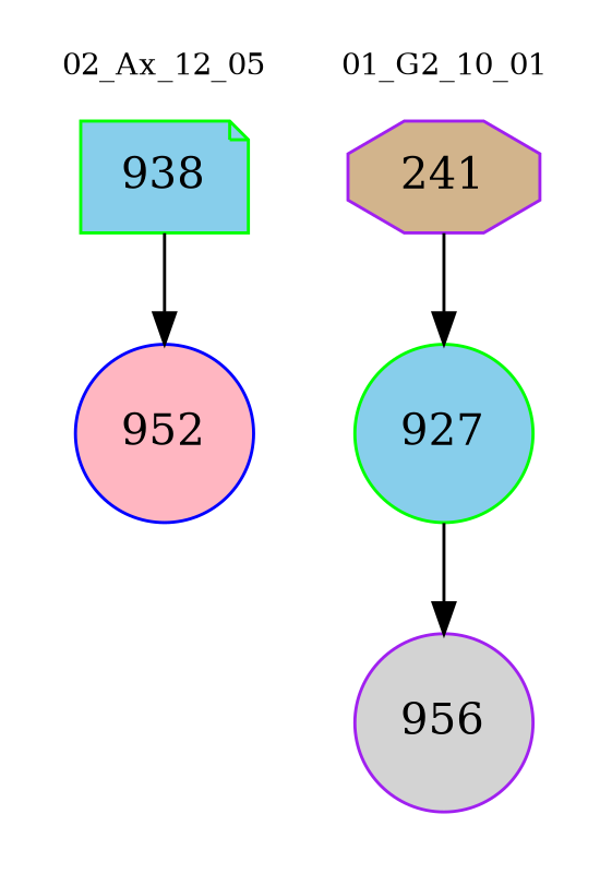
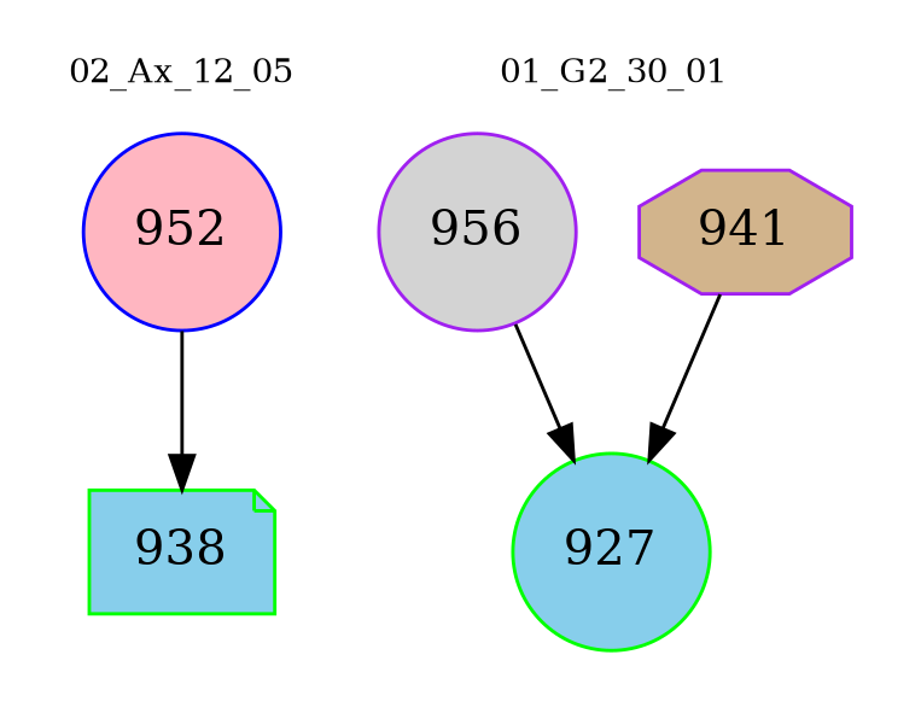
  digraph {
    node [color=green fillcolor=skyblue shape=circle style=filled]
    edge [color=black]
    n1 [color=blue fillcolor=lightpink label=952]
    n2 [label=938 shape=note]
-   n3 [color=purple fillcolor=tan label=241 shape=octagon]
+   n3 [color=purple fillcolor=tan label=941 shape=octagon]
    n4 [label=927]
    n5 [color=purple fillcolor=lightgrey label=956]
    subgraph cluster_1 {
      color=white
      fontsize=10
      label="02_Ax_12_05"
      n1
      n2
    }
    subgraph cluster_2 {
      color=white
      fontsize=10
-     label="01_G2_10_01"
+     label="01_G2_30_01"
      n3
      n4
      n5
    }
-   n2 -> n1
+   n1 -> n2
    n3 -> n4
-   n4 -> n5
+   n5 -> n4
  }
